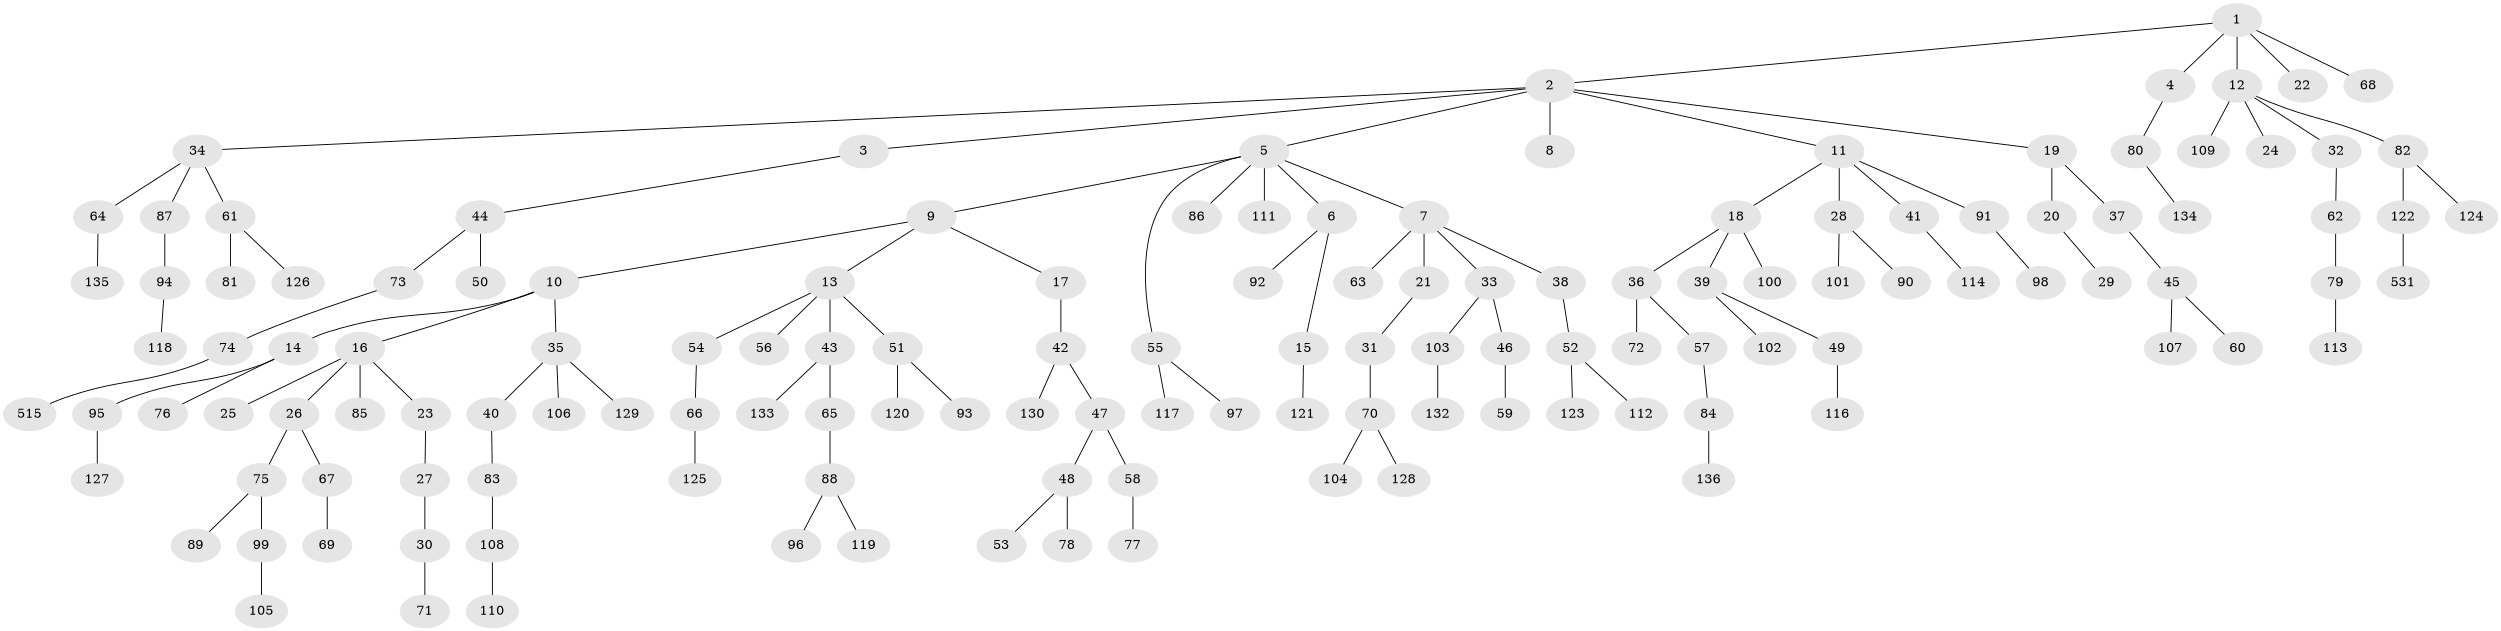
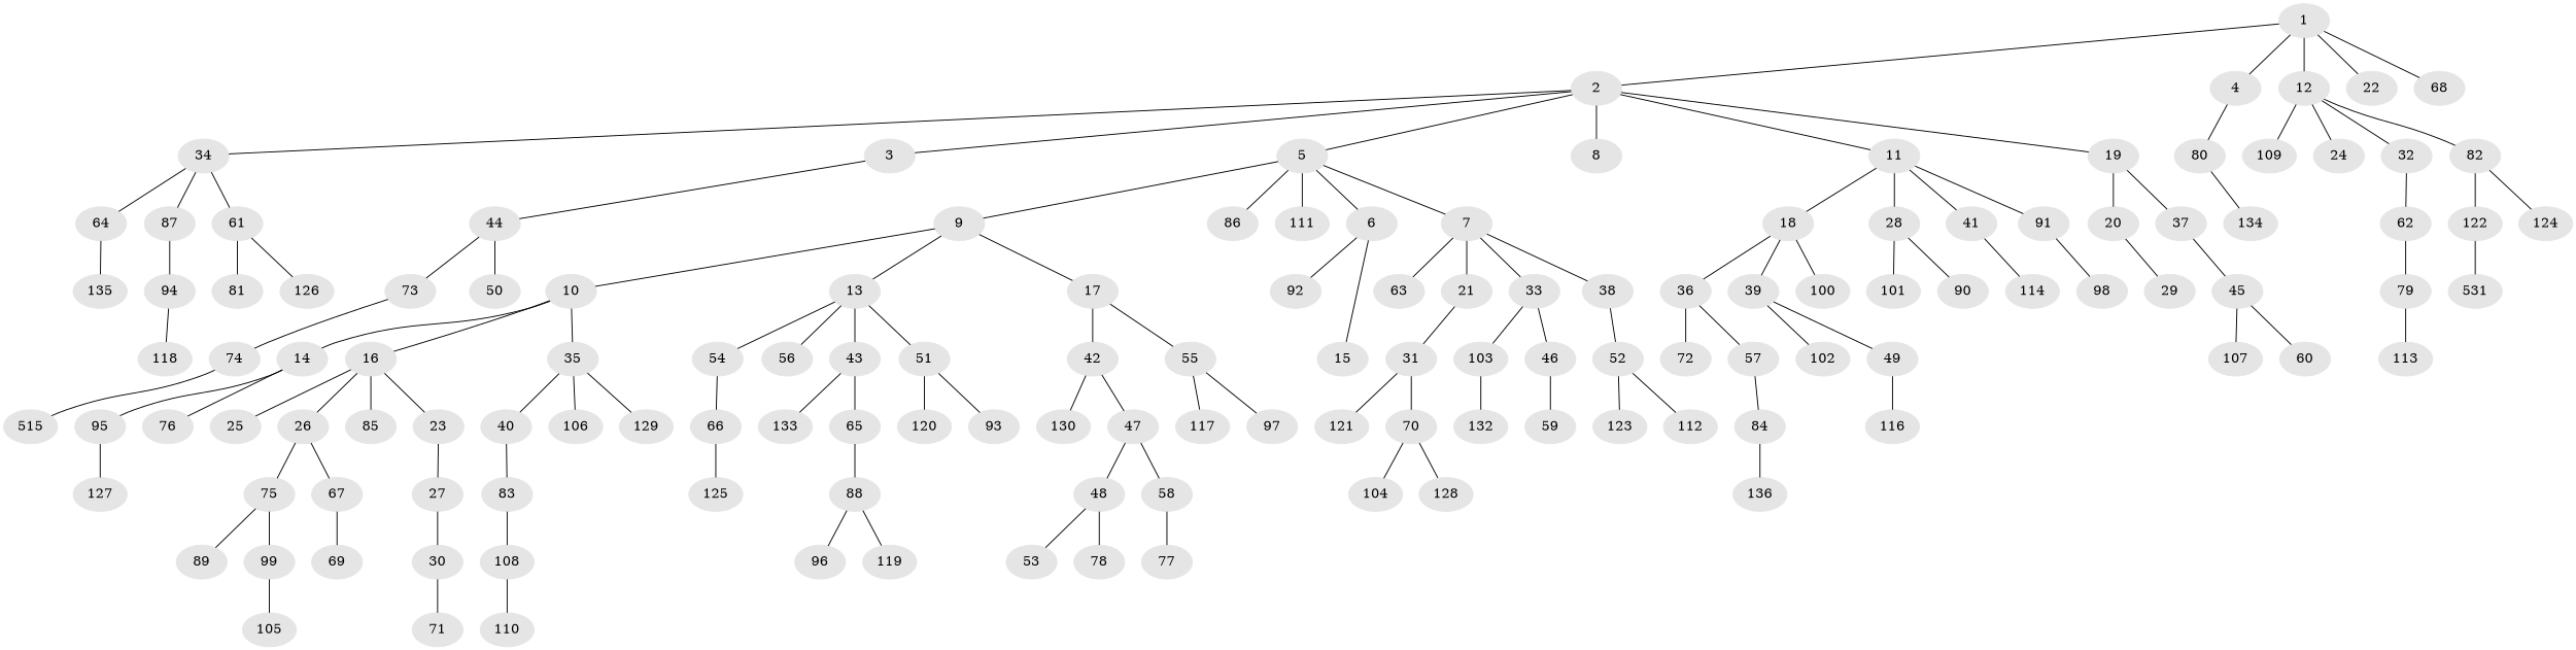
  graph {
    node [color=gray90 style=filled]
    1
    2
    4
    12
    22
    68
    3
    5
    8
    11
    19
    34
    80
    24
    32
    82
    109
    44
    6
    7
    9
    55
    86
    111
    18
    28
    41
    91
    20
    37
    61
    64
    87
    50
    73
    134
    15
    92
    21
    33
    38
    63
    10
    13
    17
    97
    117
    31
    46
    103
    52
    14
    16
    35
    43
    51
    54
    56
    42
    76
    95
    23
    25
    26
    85
    40
    106
    129
    36
    39
    100
    90
    101
    114
    98
    62
    122
    124
    65
    133
    93
    120
    66
    127
    27
    67
    75
    47
    130
    57
    72
    49
    102
    29
    45
    70
    121
    30
    69
    89
    99
    71
    104
    128
    79
    59
    132
    81
    126
    135
    94
    83
    84
    60
    107
    112
    123
    116
    108
    48
    58
    88
    74
    53
    78
    77
    125
    136
    113
    96
    119
    n132 [label=515]
    105
    n134 [label=531]
    110
    118
    1 -- 2
    1 -- 4
    1 -- 12
    1 -- 22
    1 -- 68
    2 -- 3
    2 -- 5
    2 -- 8
    2 -- 11
    2 -- 19
    2 -- 34
    4 -- 80
    12 -- 24
    12 -- 32
    12 -- 82
    12 -- 109
    3 -- 44
    5 -- 6
    5 -- 7
    5 -- 9
-   5 -- 55
+   17 -- 55
    5 -- 86
    5 -- 111
    11 -- 18
    11 -- 28
    11 -- 41
    11 -- 91
    19 -- 20
    19 -- 37
    34 -- 61
    34 -- 64
    34 -- 87
    80 -- 134
    32 -- 62
    82 -- 122
    82 -- 124
    44 -- 50
    44 -- 73
    6 -- 15
    6 -- 92
    7 -- 21
    7 -- 33
    7 -- 38
    7 -- 63
    9 -- 10
    9 -- 13
    9 -- 17
    55 -- 97
    55 -- 117
    18 -- 36
    18 -- 39
    18 -- 100
    28 -- 90
    28 -- 101
    41 -- 114
    91 -- 98
    20 -- 29
    37 -- 45
    61 -- 81
    61 -- 126
    64 -- 135
    87 -- 94
    73 -- 74
    21 -- 31
    33 -- 46
    33 -- 103
    38 -- 52
    10 -- 14
    10 -- 16
    10 -- 35
    13 -- 43
    13 -- 51
    13 -- 54
    13 -- 56
    17 -- 42
    31 -- 70
-   15 -- 121
+   31 -- 121
    46 -- 59
    103 -- 132
    52 -- 112
    52 -- 123
    14 -- 76
    14 -- 95
    16 -- 23
    16 -- 25
    16 -- 26
    16 -- 85
    35 -- 40
    35 -- 106
    35 -- 129
    43 -- 65
    43 -- 133
    51 -- 93
    51 -- 120
    54 -- 66
    42 -- 47
    42 -- 130
    95 -- 127
    23 -- 27
    26 -- 67
    26 -- 75
    40 -- 83
    36 -- 57
    36 -- 72
    39 -- 49
    39 -- 102
    62 -- 79
    122 -- n134
    65 -- 88
    66 -- 125
    27 -- 30
    67 -- 69
    75 -- 89
    75 -- 99
    47 -- 48
    47 -- 58
    57 -- 84
    49 -- 116
    45 -- 60
    45 -- 107
    70 -- 104
    70 -- 128
    30 -- 71
    99 -- 105
    79 -- 113
    94 -- 118
    83 -- 108
    84 -- 136
    108 -- 110
    48 -- 53
    48 -- 78
    58 -- 77
    88 -- 96
    88 -- 119
    74 -- n132
  }
